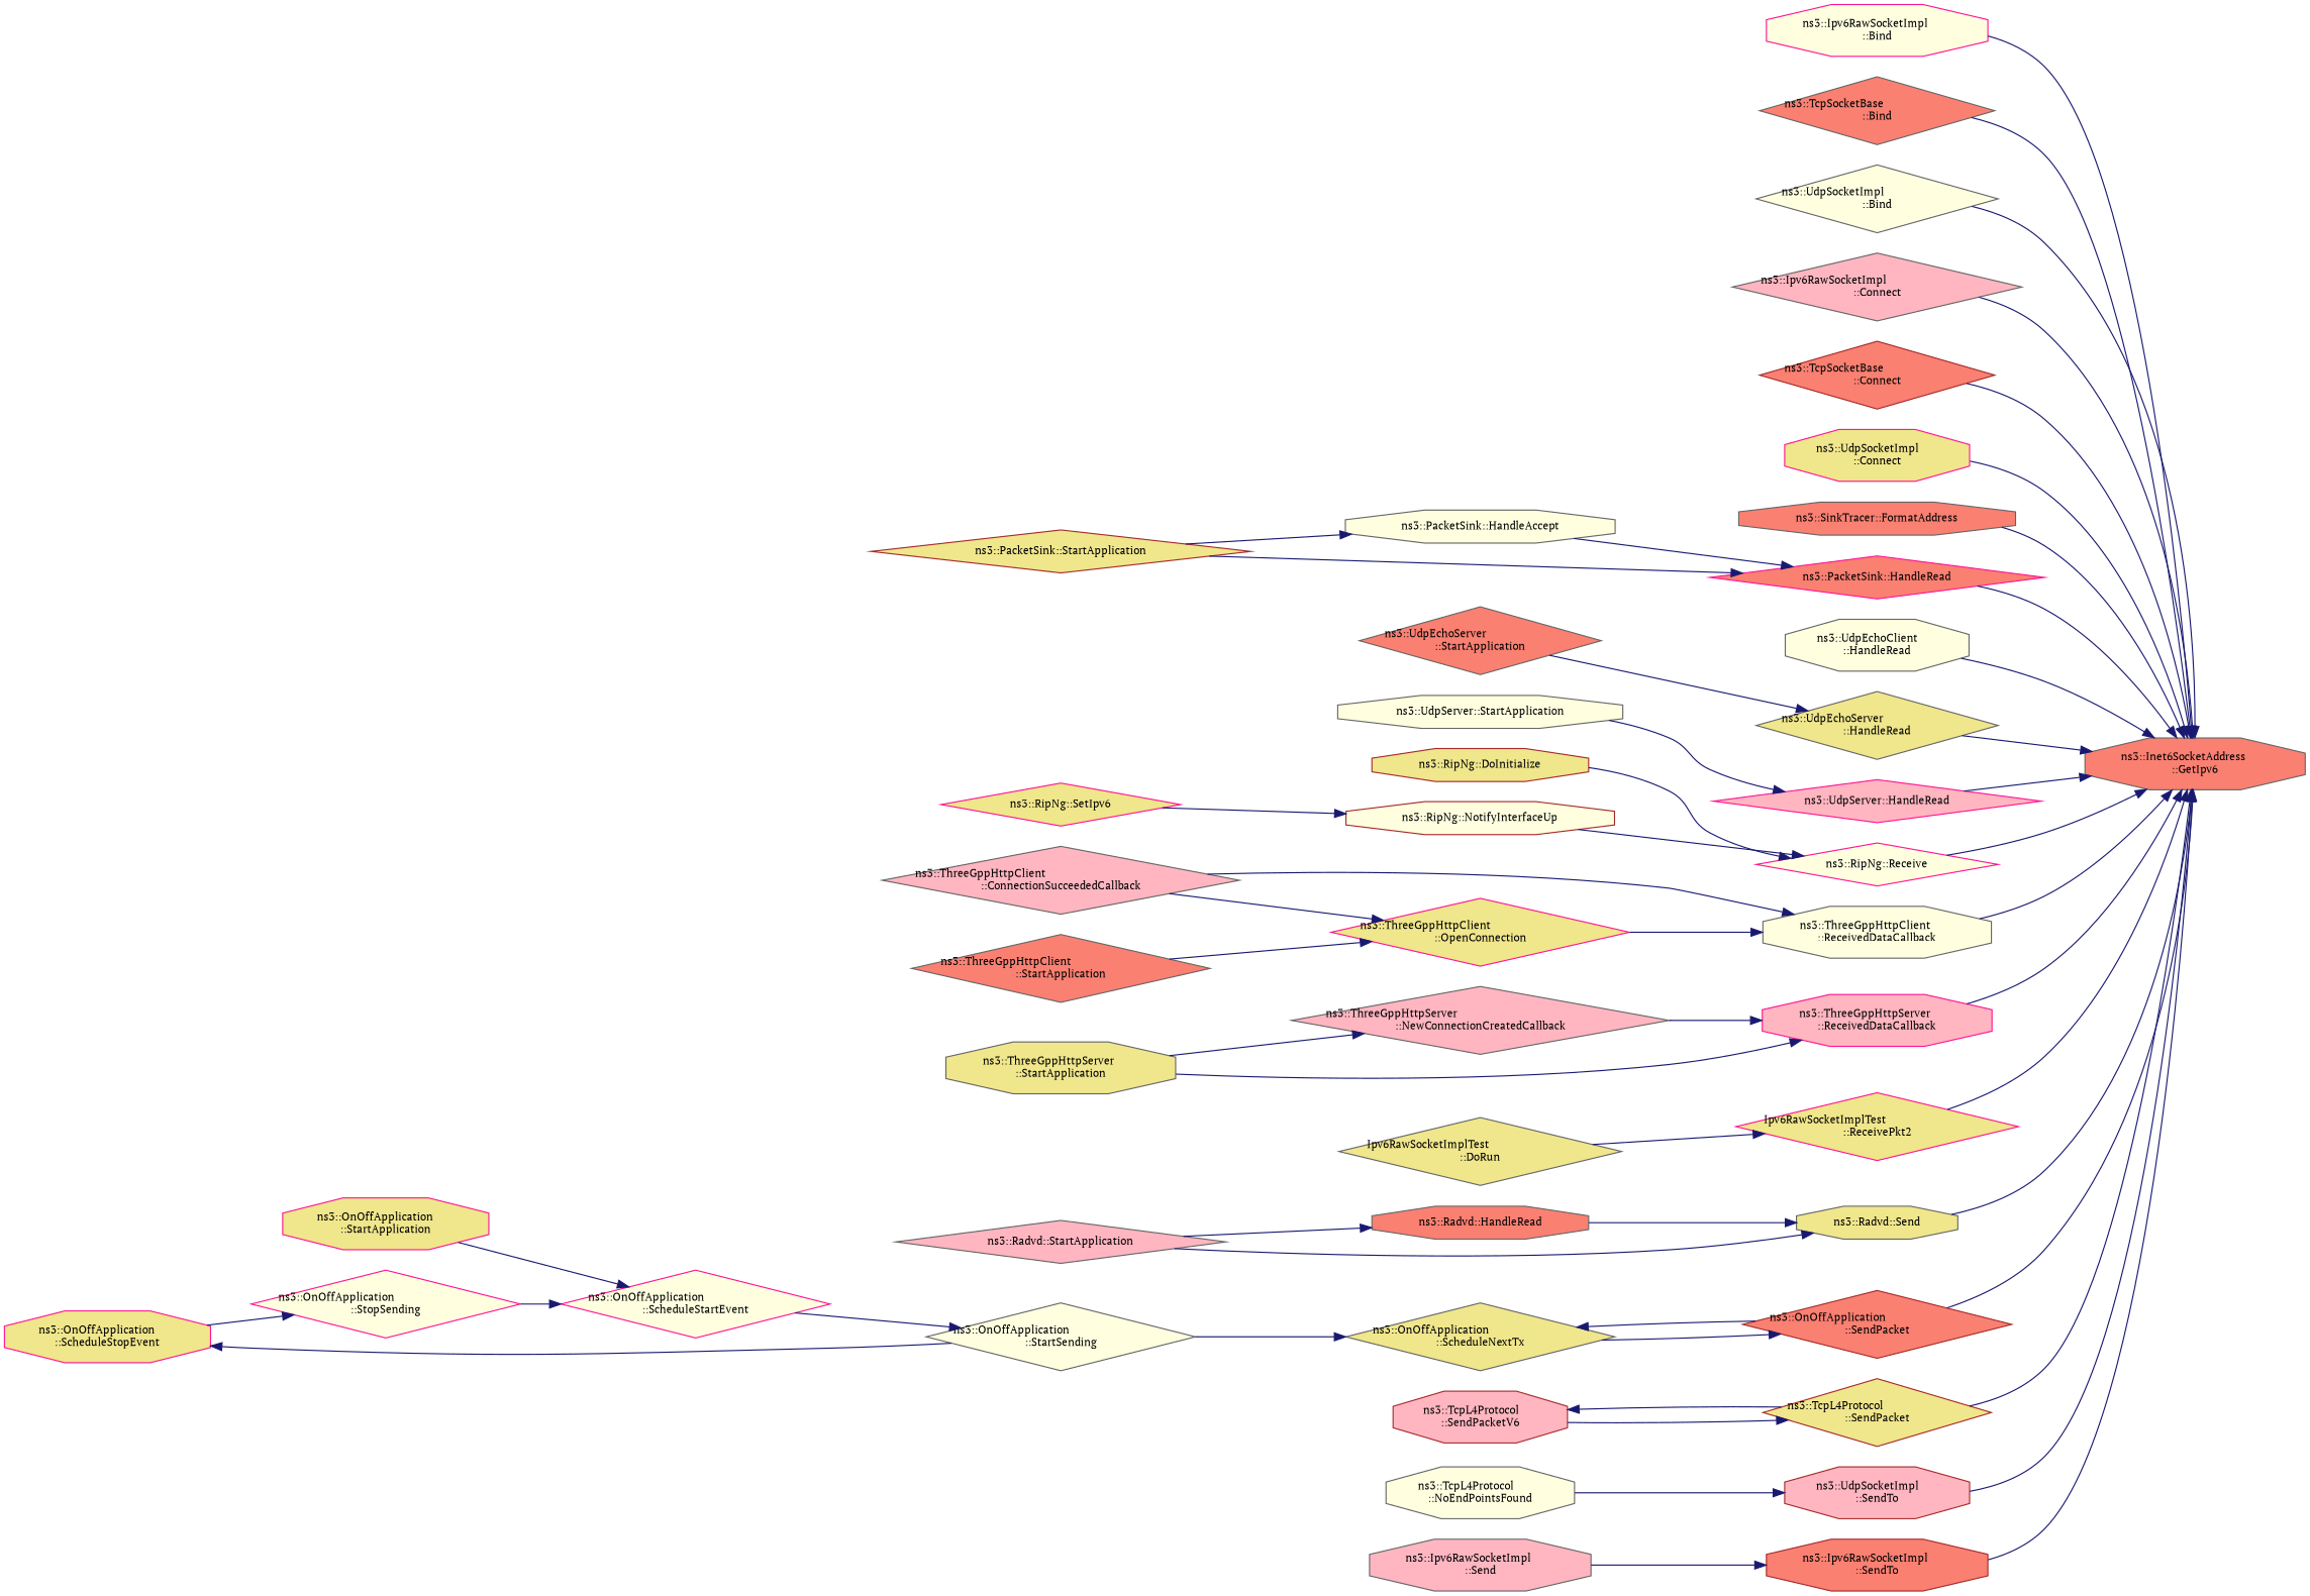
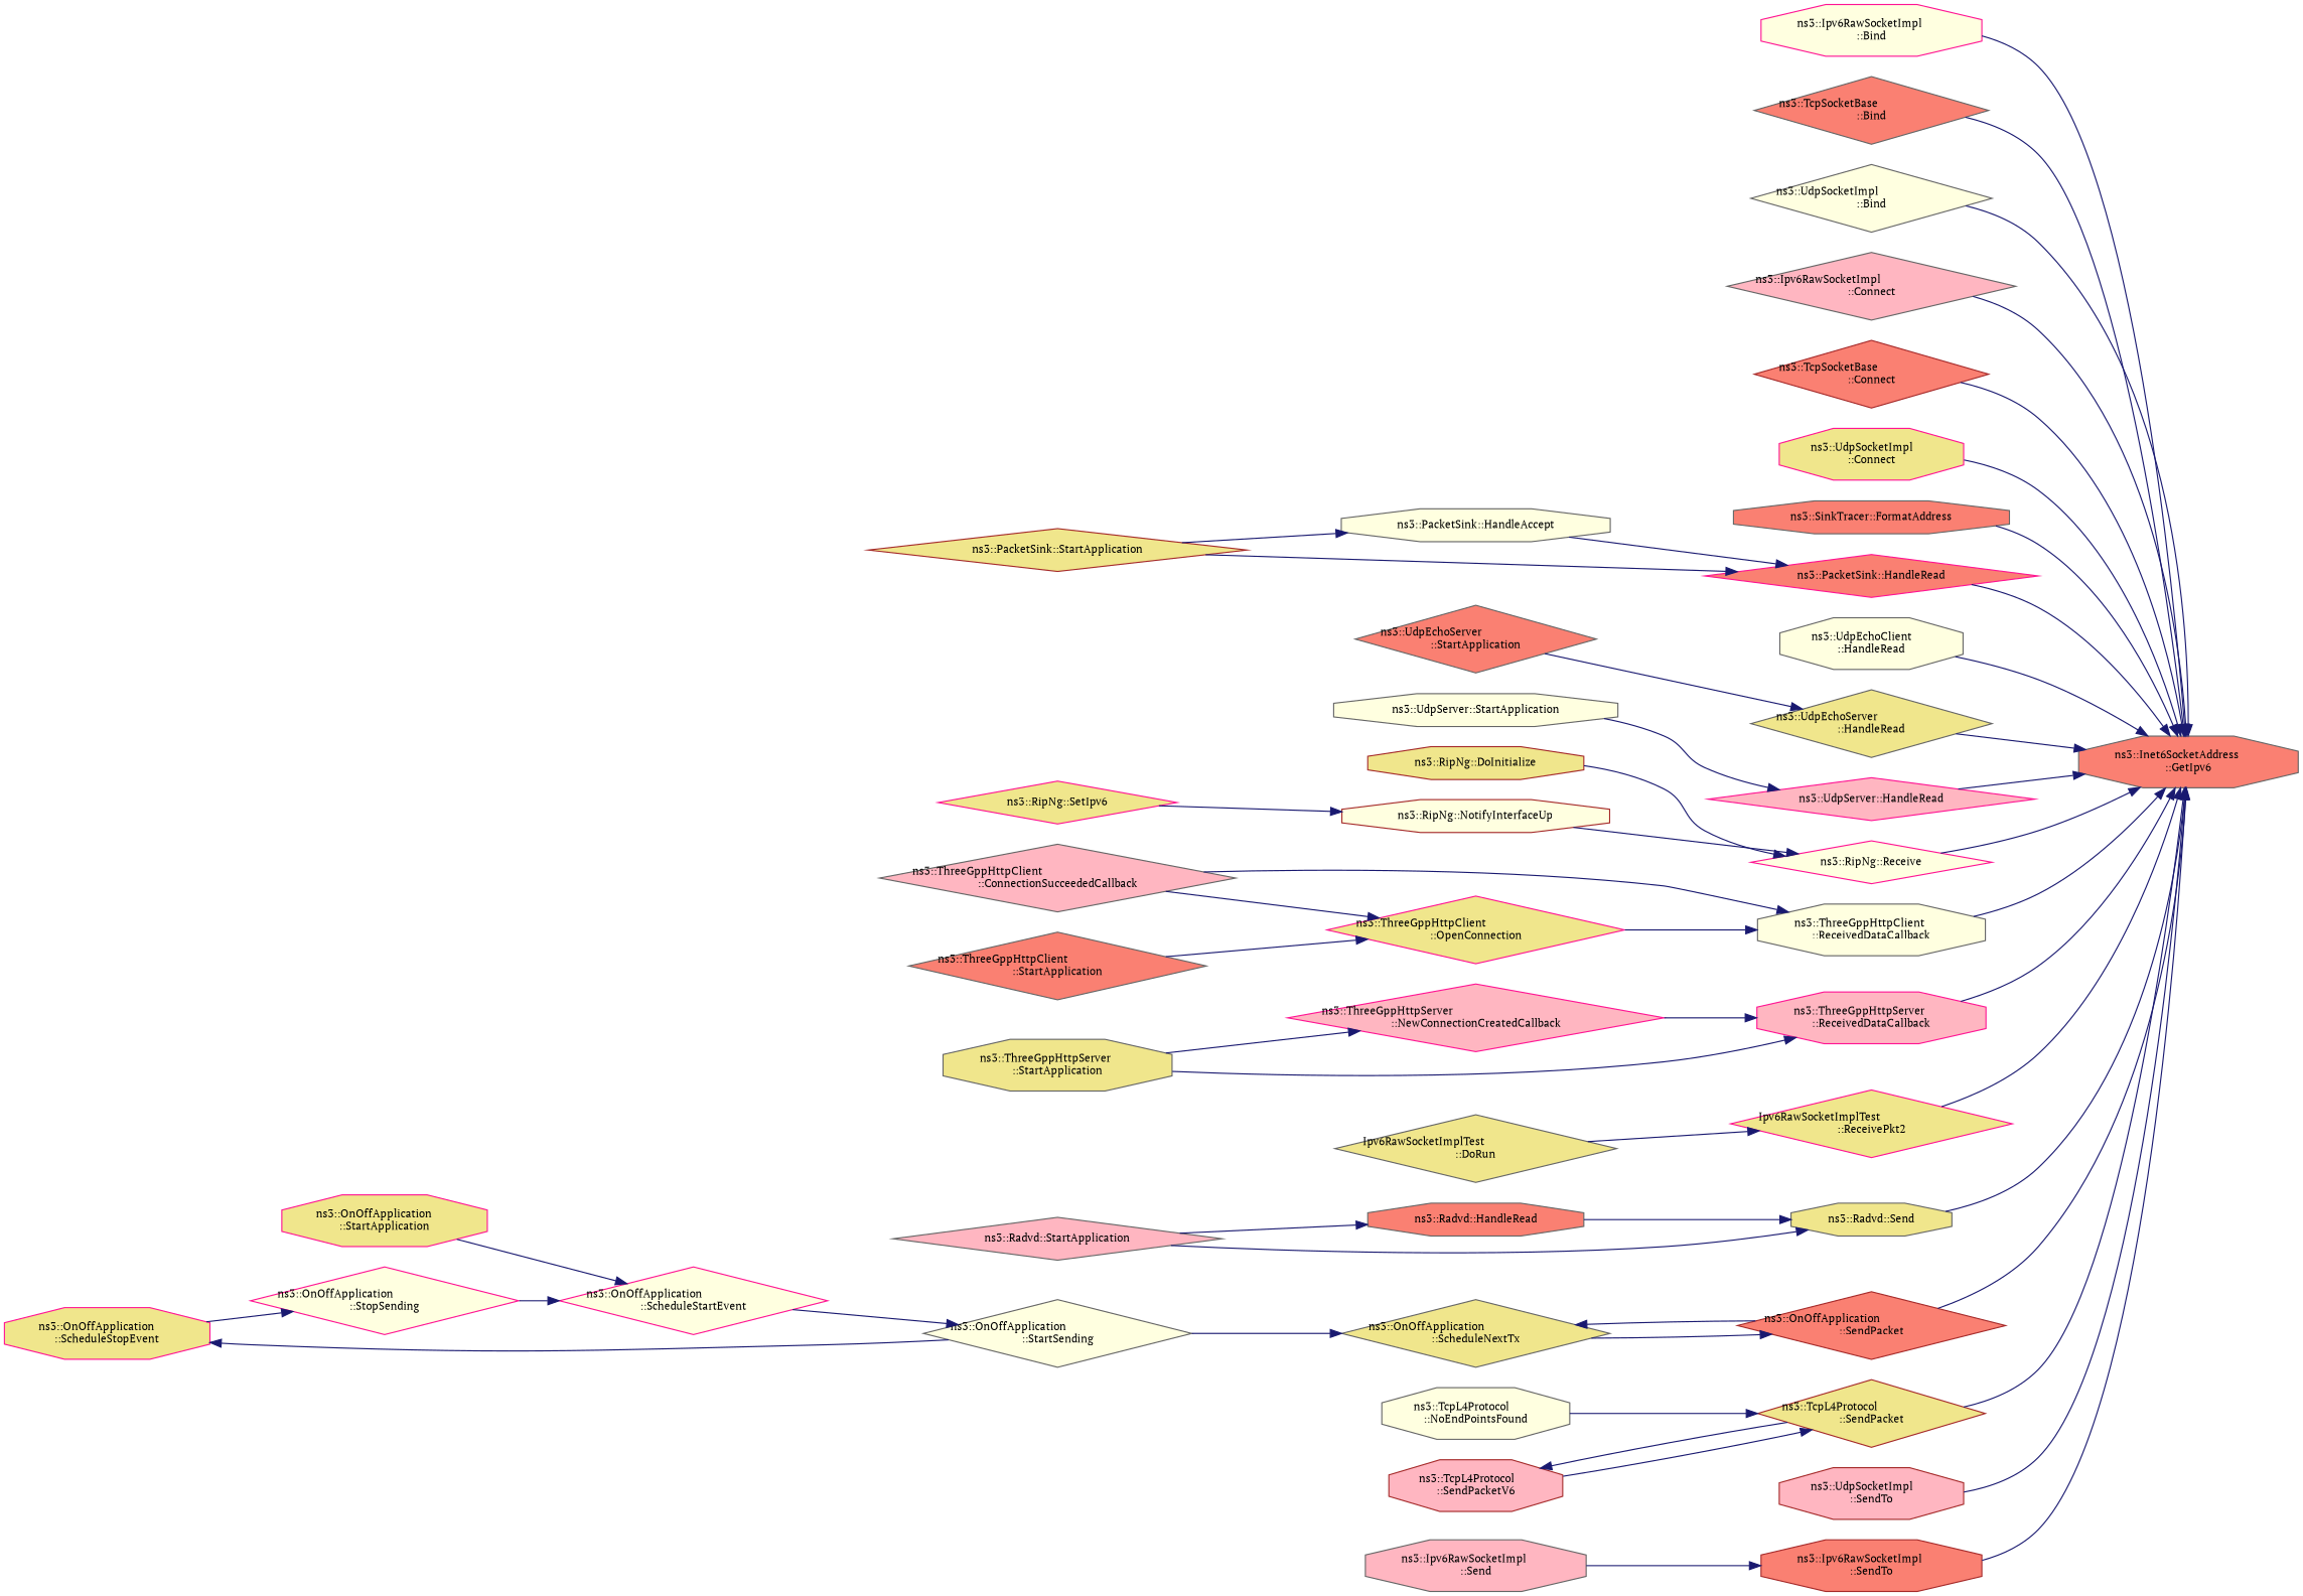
  digraph {
    fontname="PT Serif"
    rankdir=RL
    node [color=gray40 fillcolor=khaki fontname="PT Serif" fontsize=10 shape=diamond style=filled]
    edge [color=midnightblue dir=back fontname="PT Serif" fontsize=10 labelfontname=Helvetica labelfontsize=10 style=solid]
    n1 [fillcolor=salmon fontcolor=black height=0.2 label="ns3::Inet6SocketAddress\l::GetIpv6" shape=octagon width=0.4]
    n2 [color=deeppink fillcolor=lightyellow height=0.2 label="ns3::Ipv6RawSocketImpl\l::Bind" shape=octagon width=0.4]
    n3 [fillcolor=salmon height=0.2 label="ns3::TcpSocketBase\l::Bind" width=0.4]
    n4 [fillcolor=lightyellow height=0.2 label="ns3::UdpSocketImpl\l::Bind" width=0.4]
    n5 [fillcolor=lightpink height=0.2 label="ns3::Ipv6RawSocketImpl\l::Connect" width=0.4]
    n6 [color=brown fillcolor=salmon height=0.2 label="ns3::TcpSocketBase\l::Connect" width=0.4]
    n7 [color=deeppink height=0.2 label="ns3::UdpSocketImpl\l::Connect" shape=octagon width=0.4]
    n8 [fillcolor=salmon height=0.2 label="ns3::SinkTracer::FormatAddress" shape=octagon width=0.4]
    n9 [color=deeppink fillcolor=salmon height=0.2 label="ns3::PacketSink::HandleRead" width=0.4]
    n10 [fillcolor=lightyellow height=0.2 label="ns3::UdpEchoClient\l::HandleRead" shape=octagon width=0.4]
    n11 [height=0.2 label="ns3::UdpEchoServer\l::HandleRead" width=0.4]
    n12 [color=deeppink fillcolor=lightpink height=0.2 label="ns3::UdpServer::HandleRead" width=0.4]
    n13 [color=deeppink fillcolor=lightyellow height=0.2 label="ns3::RipNg::Receive" width=0.4]
    n14 [fillcolor=lightyellow height=0.2 label="ns3::ThreeGppHttpClient\l::ReceivedDataCallback" shape=octagon width=0.4]
    n15 [color=deeppink fillcolor=lightpink height=0.2 label="ns3::ThreeGppHttpServer\l::ReceivedDataCallback" shape=octagon width=0.4]
    n16 [color=deeppink height=0.2 label="Ipv6RawSocketImplTest\l::ReceivePkt2" width=0.4]
    n17 [height=0.2 label="ns3::Radvd::Send" shape=octagon width=0.4]
    n18 [color=brown fillcolor=salmon height=0.2 label="ns3::OnOffApplication\l::SendPacket" width=0.4]
    n19 [color=brown height=0.2 label="ns3::TcpL4Protocol\l::SendPacket" width=0.4]
    n20 [color=brown fillcolor=lightpink height=0.2 label="ns3::UdpSocketImpl\l::SendTo" shape=octagon width=0.4]
    n21 [color=brown fillcolor=salmon height=0.2 label="ns3::Ipv6RawSocketImpl\l::SendTo" shape=octagon width=0.4]
    n22 [fillcolor=lightyellow height=0.2 label="ns3::PacketSink::HandleAccept" shape=octagon width=0.4]
    n23 [color=brown height=0.2 label="ns3::PacketSink::StartApplication" width=0.4]
    n24 [fillcolor=salmon height=0.2 label="ns3::UdpEchoServer\l::StartApplication" width=0.4]
    n25 [fillcolor=lightyellow height=0.2 label="ns3::UdpServer::StartApplication" shape=octagon width=0.4]
    n26 [color=brown height=0.2 label="ns3::RipNg::DoInitialize" shape=octagon width=0.4]
    n27 [color=brown fillcolor=lightyellow height=0.2 label="ns3::RipNg::NotifyInterfaceUp" shape=octagon width=0.4]
    n28 [fillcolor=lightpink height=0.2 label="ns3::ThreeGppHttpClient\l::ConnectionSucceededCallback" width=0.4]
    n29 [color=deeppink height=0.2 label="ns3::ThreeGppHttpClient\l::OpenConnection" width=0.4]
-   n30 [fillcolor=lightpink height=0.2 label="ns3::ThreeGppHttpServer\l::NewConnectionCreatedCallback" width=0.4]
+   n30 [color=deeppink fillcolor=lightpink height=0.2 label="ns3::ThreeGppHttpServer\l::NewConnectionCreatedCallback" width=0.4]
    n31 [height=0.2 label="ns3::ThreeGppHttpServer\l::StartApplication" shape=octagon width=0.4]
    n32 [height=0.2 label="Ipv6RawSocketImplTest\l::DoRun" width=0.4]
    n33 [fillcolor=salmon height=0.2 label="ns3::Radvd::HandleRead" shape=octagon width=0.4]
    n34 [fillcolor=lightpink height=0.2 label="ns3::Radvd::StartApplication" width=0.4]
    n35 [height=0.2 label="ns3::OnOffApplication\l::ScheduleNextTx" width=0.4]
    n36 [fillcolor=lightyellow height=0.2 label="ns3::TcpL4Protocol\l::NoEndPointsFound" shape=octagon width=0.4]
    n37 [color=brown fillcolor=lightpink height=0.2 label="ns3::TcpL4Protocol\l::SendPacketV6" shape=octagon width=0.4]
    n38 [fillcolor=lightpink height=0.2 label="ns3::Ipv6RawSocketImpl\l::Send" shape=octagon width=0.4]
    n39 [color=deeppink height=0.2 label="ns3::RipNg::SetIpv6" width=0.4]
    n40 [fillcolor=salmon height=0.2 label="ns3::ThreeGppHttpClient\l::StartApplication" width=0.4]
    n41 [fillcolor=lightyellow height=0.2 label="ns3::OnOffApplication\l::StartSending" width=0.4]
    n42 [color=deeppink fillcolor=lightyellow height=0.2 label="ns3::OnOffApplication\l::ScheduleStartEvent" width=0.4]
    n43 [color=deeppink height=0.2 label="ns3::OnOffApplication\l::StartApplication" shape=octagon width=0.4]
    n44 [color=deeppink fillcolor=lightyellow height=0.2 label="ns3::OnOffApplication\l::StopSending" width=0.4]
    n45 [color=deeppink height=0.2 label="ns3::OnOffApplication\l::ScheduleStopEvent" shape=octagon width=0.4]
    n1 -> n2
    n1 -> n3
    n1 -> n4
    n1 -> n5
    n1 -> n6
    n1 -> n7
    n1 -> n8
    n1 -> n9
    n1 -> n10
    n1 -> n11
    n1 -> n12
    n1 -> n13
    n1 -> n14
    n1 -> n15
    n1 -> n16
    n1 -> n17
    n1 -> n18
    n1 -> n19
    n1 -> n20
    n1 -> n21
    n9 -> n22
    n9 -> n23
    n11 -> n24
    n12 -> n25
    n13 -> n26
    n13 -> n27
    n14 -> n28
    n14 -> n29
    n15 -> n30
    n15 -> n31
    n16 -> n32
    n17 -> n33
    n17 -> n34
    n18 -> n35
-   n20 -> n36
+   n19 -> n36
    n19 -> n37
    n21 -> n38
    n22 -> n23
    n27 -> n39
    n29 -> n28
    n29 -> n40
    n30 -> n31
    n33 -> n34
    n35 -> n18
    n35 -> n41
    n37 -> n19
    n41 -> n42
    n42 -> n43
    n42 -> n44
    n44 -> n45
    n45 -> n41
  }
